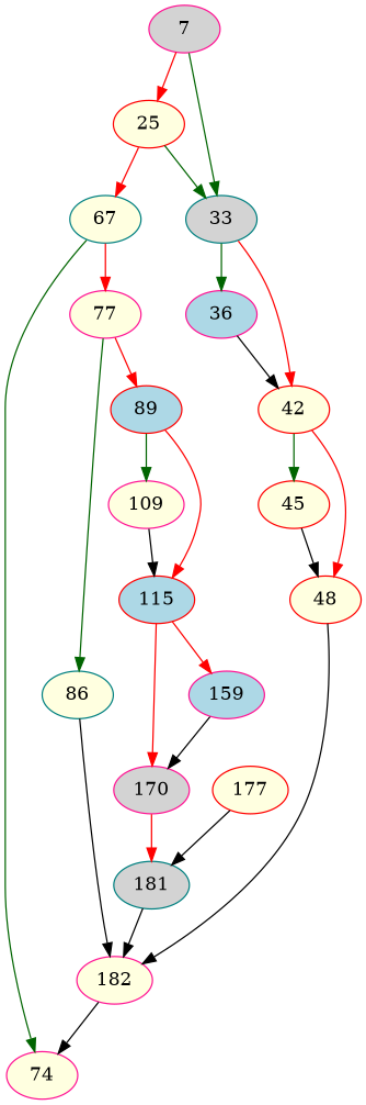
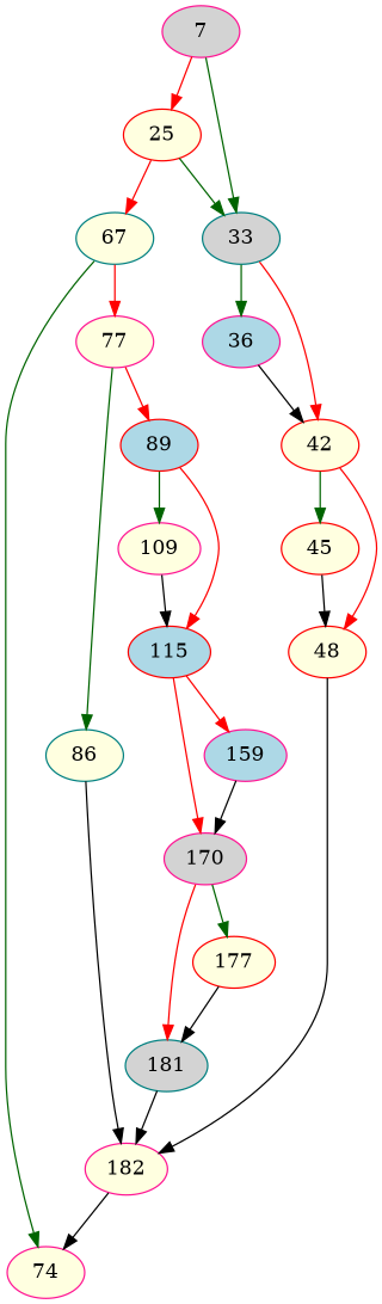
  strict digraph {
    node [color=deeppink fillcolor=lightyellow style=filled]
    edge [color=red]
    7 [entry=true fillcolor=lightgrey]
    33 [color=teal fillcolor=lightgrey]
    25 [color=red]
    36 [fillcolor=lightblue]
    42 [color=red]
    67 [color=teal]
    45 [color=red]
    48 [color=red]
    74
    77
    86 [color=teal]
    89 [color=red fillcolor=lightblue]
    182
    109
    115 [color=red fillcolor=lightblue]
    159 [fillcolor=lightblue]
    170 [fillcolor=lightgrey]
    177 [color=red]
    181 [color=teal fillcolor=lightgrey]
    7 -> 33 [color=darkgreen cond=true]
    7 -> 25 [cond=false]
    33 -> 36 [color=darkgreen cond=true]
    33 -> 42 [cond=false]
    25 -> 33 [color=darkgreen cond=true]
    25 -> 67 [cond=false]
    36 -> 42 [color=""]
    42 -> 45 [color=darkgreen cond=true]
    42 -> 48 [cond=false]
    67 -> 74 [color=darkgreen cond=true]
    67 -> 77 [cond=false]
    45 -> 48 [color=""]
    48 -> 182 [color=""]
    77 -> 86 [color=darkgreen cond=true]
    77 -> 89 [cond=false]
    86 -> 182 [color=""]
    89 -> 109 [color=darkgreen cond=true]
    89 -> 115 [cond=false]
    182 -> 74 [color=""]
    109 -> 115 [color=""]
    115 -> 159 [cond=true]
    115 -> 170 [cond=false]
    159 -> 170 [color=""]
+   170 -> 177 [color=darkgreen cond=true]
    170 -> 181 [cond=false]
    177 -> 181 [color=""]
    181 -> 182 [color=""]
  }
